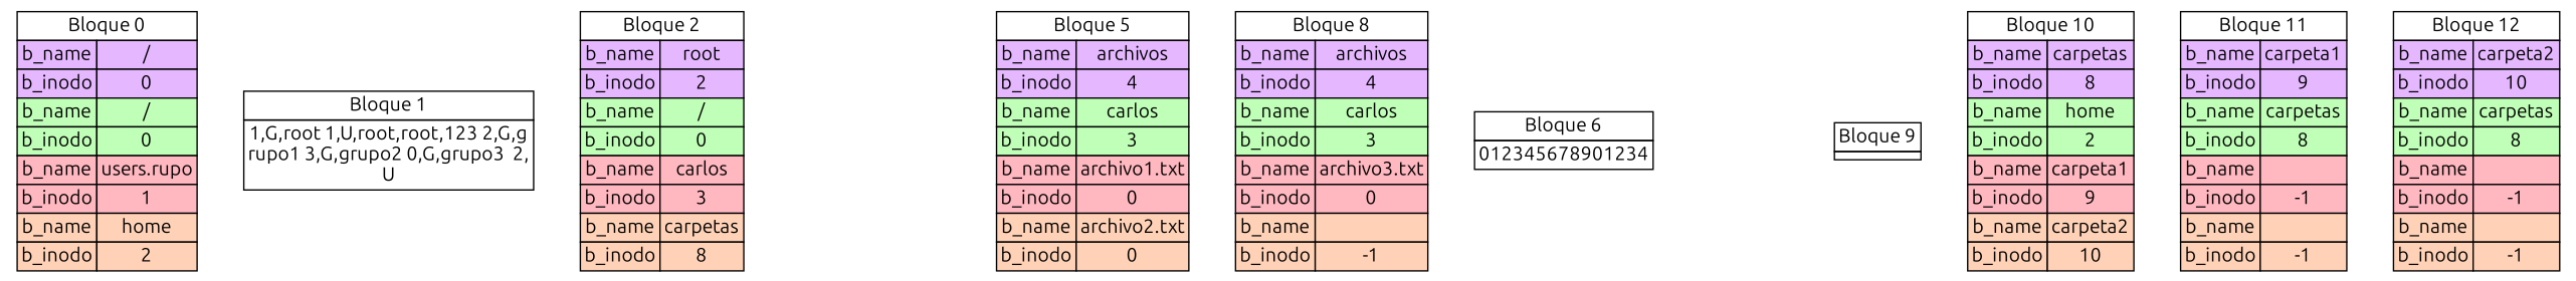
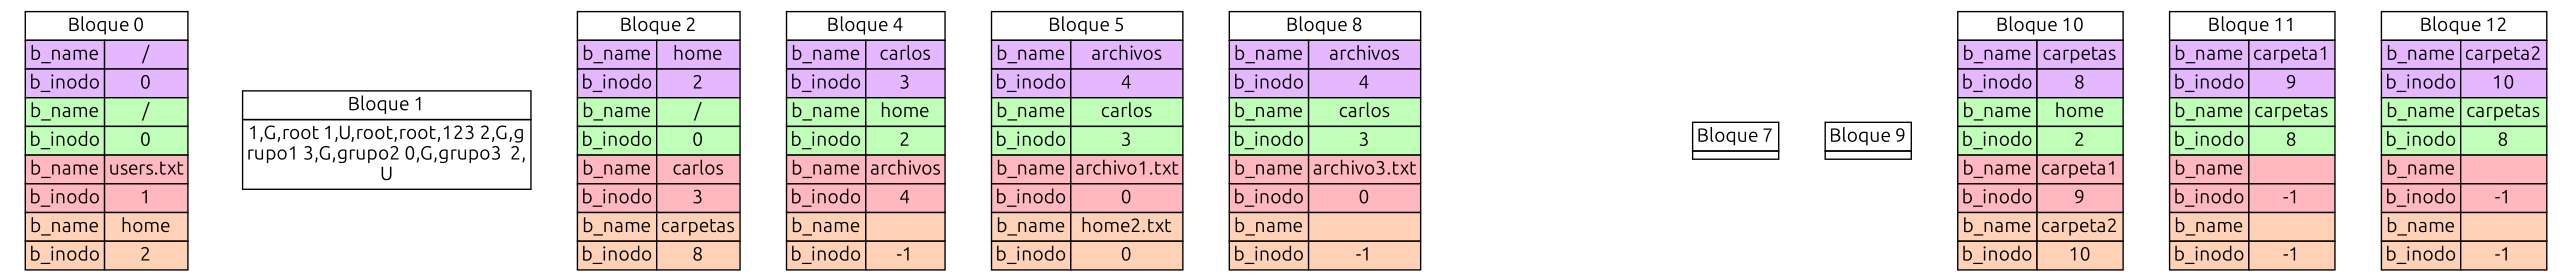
  digraph {
    fontname=Ubuntu
    node [shape=plaintext fontname=Ubuntu]
-   n1 [label=<  <table border='0' cellborder='1' cellspacing='0'> <tr><td port="0" colspan="3">Bloque 0</td></tr> <tr><td bgcolor="#e5b7ff">b_name</td><td bgcolor="#e5b7ff" >/</td></tr> <tr><td bgcolor="#e5b7ff">b_inodo</td><td bgcolor="#e5b7ff">0</td></tr> <tr><td bgcolor="#c0ffb7">b_name</td><td bgcolor="#c0ffb7" >/</td></tr> <tr><td bgcolor="#c0ffb7">b_inodo</td><td bgcolor="#c0ffb7">0</td></tr> <tr><td bgcolor="#ffb7c0">b_name</td><td bgcolor="#ffb7c0" port="ib128">users.rupo</td></tr> <tr><td bgcolor="#ffb7c0">b_inodo</td><td bgcolor="#ffb7c0">1</td></tr> <tr><td bgcolor="#ffd2b7">b_name</td><td bgcolor="#ffd2b7" port="ib256">home</td></tr> <tr><td bgcolor="#ffd2b7">b_inodo</td><td bgcolor="#ffd2b7">2</td></tr> </table> >]
+   n1 [label=<  <table border='0' cellborder='1' cellspacing='0'> <tr><td port="0" colspan="3">Bloque 0</td></tr> <tr><td bgcolor="#e5b7ff">b_name</td><td bgcolor="#e5b7ff" >/</td></tr> <tr><td bgcolor="#e5b7ff">b_inodo</td><td bgcolor="#e5b7ff">0</td></tr> <tr><td bgcolor="#c0ffb7">b_name</td><td bgcolor="#c0ffb7" >/</td></tr> <tr><td bgcolor="#c0ffb7">b_inodo</td><td bgcolor="#c0ffb7">0</td></tr> <tr><td bgcolor="#ffb7c0">b_name</td><td bgcolor="#ffb7c0" port="ib128">users.txt</td></tr> <tr><td bgcolor="#ffb7c0">b_inodo</td><td bgcolor="#ffb7c0">1</td></tr> <tr><td bgcolor="#ffd2b7">b_name</td><td bgcolor="#ffd2b7" port="ib256">home</td></tr> <tr><td bgcolor="#ffd2b7">b_inodo</td><td bgcolor="#ffd2b7">2</td></tr> </table> >]
    n2 [label=<  <table border='0' cellborder='1' cellspacing='0'> <tr><td port="256">Bloque 1</td></tr> <tr><td>1,G,root 1,U,root,root,123 2,G,g<br/>rupo1 3,G,grupo2 0,G,grupo3  2,<br/>U</td></tr> </table> >]
-   n3 [label=<  <table border='0' cellborder='1' cellspacing='0'> <tr><td port="512" colspan="3">Bloque 2</td></tr> <tr><td bgcolor="#e5b7ff">b_name</td><td bgcolor="#e5b7ff" >root</td></tr> <tr><td bgcolor="#e5b7ff">b_inodo</td><td bgcolor="#e5b7ff">2</td></tr> <tr><td bgcolor="#c0ffb7">b_name</td><td bgcolor="#c0ffb7" port="ib0">/</td></tr> <tr><td bgcolor="#c0ffb7">b_inodo</td><td bgcolor="#c0ffb7">0</td></tr> <tr><td bgcolor="#ffb7c0">b_name</td><td bgcolor="#ffb7c0" port="ib384">carlos</td></tr> <tr><td bgcolor="#ffb7c0">b_inodo</td><td bgcolor="#ffb7c0">3</td></tr> <tr><td bgcolor="#ffd2b7">b_name</td><td bgcolor="#ffd2b7" port="ib1024">carpetas</td></tr> <tr><td bgcolor="#ffd2b7">b_inodo</td><td bgcolor="#ffd2b7">8</td></tr> </table> >]
-   n5 [label=<  <table border='0' cellborder='1' cellspacing='0'> <tr><td port="1152" colspan="3">Bloque 5</td></tr> <tr><td bgcolor="#e5b7ff">b_name</td><td bgcolor="#e5b7ff" >archivos</td></tr> <tr><td bgcolor="#e5b7ff">b_inodo</td><td bgcolor="#e5b7ff">4</td></tr> <tr><td bgcolor="#c0ffb7">b_name</td><td bgcolor="#c0ffb7" port="ib384">carlos</td></tr> <tr><td bgcolor="#c0ffb7">b_inodo</td><td bgcolor="#c0ffb7">3</td></tr> <tr><td bgcolor="#ffb7c0">b_name</td><td bgcolor="#ffb7c0" port="ib0">archivo1.txt</td></tr> <tr><td bgcolor="#ffb7c0">b_inodo</td><td bgcolor="#ffb7c0">0</td></tr> <tr><td bgcolor="#ffd2b7">b_name</td><td bgcolor="#ffd2b7" port="ib0">archivo2.txt</td></tr> <tr><td bgcolor="#ffd2b7">b_inodo</td><td bgcolor="#ffd2b7">0</td></tr> </table> >]
+   n3 [label=<  <table border='0' cellborder='1' cellspacing='0'> <tr><td port="512" colspan="3">Bloque 2</td></tr> <tr><td bgcolor="#e5b7ff">b_name</td><td bgcolor="#e5b7ff" >home</td></tr> <tr><td bgcolor="#e5b7ff">b_inodo</td><td bgcolor="#e5b7ff">2</td></tr> <tr><td bgcolor="#c0ffb7">b_name</td><td bgcolor="#c0ffb7" port="ib0">/</td></tr> <tr><td bgcolor="#c0ffb7">b_inodo</td><td bgcolor="#c0ffb7">0</td></tr> <tr><td bgcolor="#ffb7c0">b_name</td><td bgcolor="#ffb7c0" port="ib384">carlos</td></tr> <tr><td bgcolor="#ffb7c0">b_inodo</td><td bgcolor="#ffb7c0">3</td></tr> <tr><td bgcolor="#ffd2b7">b_name</td><td bgcolor="#ffd2b7" port="ib1024">carpetas</td></tr> <tr><td bgcolor="#ffd2b7">b_inodo</td><td bgcolor="#ffd2b7">8</td></tr> </table> >]
+   n4 [label=<  <table border='0' cellborder='1' cellspacing='0'> <tr><td port="896" colspan="3">Bloque 4</td></tr> <tr><td bgcolor="#e5b7ff">b_name</td><td bgcolor="#e5b7ff" >carlos</td></tr> <tr><td bgcolor="#e5b7ff">b_inodo</td><td bgcolor="#e5b7ff">3</td></tr> <tr><td bgcolor="#c0ffb7">b_name</td><td bgcolor="#c0ffb7" port="ib256">home</td></tr> <tr><td bgcolor="#c0ffb7">b_inodo</td><td bgcolor="#c0ffb7">2</td></tr> <tr><td bgcolor="#ffb7c0">b_name</td><td bgcolor="#ffb7c0" port="ib512">archivos</td></tr> <tr><td bgcolor="#ffb7c0">b_inodo</td><td bgcolor="#ffb7c0">4</td></tr> <tr><td bgcolor="#ffd2b7">b_name</td><td bgcolor="#ffd2b7" ></td></tr> <tr><td bgcolor="#ffd2b7">b_inodo</td><td bgcolor="#ffd2b7">-1</td></tr> </table> >]
+   n5 [label=<  <table border='0' cellborder='1' cellspacing='0'> <tr><td port="1152" colspan="3">Bloque 5</td></tr> <tr><td bgcolor="#e5b7ff">b_name</td><td bgcolor="#e5b7ff" >archivos</td></tr> <tr><td bgcolor="#e5b7ff">b_inodo</td><td bgcolor="#e5b7ff">4</td></tr> <tr><td bgcolor="#c0ffb7">b_name</td><td bgcolor="#c0ffb7" port="ib384">carlos</td></tr> <tr><td bgcolor="#c0ffb7">b_inodo</td><td bgcolor="#c0ffb7">3</td></tr> <tr><td bgcolor="#ffb7c0">b_name</td><td bgcolor="#ffb7c0" port="ib0">archivo1.txt</td></tr> <tr><td bgcolor="#ffb7c0">b_inodo</td><td bgcolor="#ffb7c0">0</td></tr> <tr><td bgcolor="#ffd2b7">b_name</td><td bgcolor="#ffd2b7" port="ib0">home2.txt</td></tr> <tr><td bgcolor="#ffd2b7">b_inodo</td><td bgcolor="#ffd2b7">0</td></tr> </table> >]
    n6 [label=<  <table border='0' cellborder='1' cellspacing='0'> <tr><td port="1536" colspan="3">Bloque 8</td></tr> <tr><td bgcolor="#e5b7ff">b_name</td><td bgcolor="#e5b7ff" >archivos</td></tr> <tr><td bgcolor="#e5b7ff">b_inodo</td><td bgcolor="#e5b7ff">4</td></tr> <tr><td bgcolor="#c0ffb7">b_name</td><td bgcolor="#c0ffb7" port="ib384">carlos</td></tr> <tr><td bgcolor="#c0ffb7">b_inodo</td><td bgcolor="#c0ffb7">3</td></tr> <tr><td bgcolor="#ffb7c0">b_name</td><td bgcolor="#ffb7c0" port="ib0">archivo3.txt</td></tr> <tr><td bgcolor="#ffb7c0">b_inodo</td><td bgcolor="#ffb7c0">0</td></tr> <tr><td bgcolor="#ffd2b7">b_name</td><td bgcolor="#ffd2b7" ></td></tr> <tr><td bgcolor="#ffd2b7">b_inodo</td><td bgcolor="#ffd2b7">-1</td></tr> </table> >]
-   n7 [label=<  <table border='0' cellborder='1' cellspacing='0'> <tr><td port="1408">Bloque 6</td></tr> <tr><td>012345678901234</td></tr> </table> >]
+   n8 [label=<  <table border='0' cellborder='1' cellspacing='0'> <tr><td port="1664">Bloque 7</td></tr> <tr><td></td></tr> </table> >]
    n9 [label=<  <table border='0' cellborder='1' cellspacing='0'> <tr><td port="2048">Bloque 9</td></tr> <tr><td></td></tr> </table> >]
    n10 [label=<  <table border='0' cellborder='1' cellspacing='0'> <tr><td port="2304" colspan="3">Bloque 10</td></tr> <tr><td bgcolor="#e5b7ff">b_name</td><td bgcolor="#e5b7ff" >carpetas</td></tr> <tr><td bgcolor="#e5b7ff">b_inodo</td><td bgcolor="#e5b7ff">8</td></tr> <tr><td bgcolor="#c0ffb7">b_name</td><td bgcolor="#c0ffb7" port="ib256">home</td></tr> <tr><td bgcolor="#c0ffb7">b_inodo</td><td bgcolor="#c0ffb7">2</td></tr> <tr><td bgcolor="#ffb7c0">b_name</td><td bgcolor="#ffb7c0" port="ib1152">carpeta1</td></tr> <tr><td bgcolor="#ffb7c0">b_inodo</td><td bgcolor="#ffb7c0">9</td></tr> <tr><td bgcolor="#ffd2b7">b_name</td><td bgcolor="#ffd2b7" port="ib1280">carpeta2</td></tr> <tr><td bgcolor="#ffd2b7">b_inodo</td><td bgcolor="#ffd2b7">10</td></tr> </table> >]
    n11 [label=<  <table border='0' cellborder='1' cellspacing='0'> <tr><td port="2560" colspan="3">Bloque 11</td></tr> <tr><td bgcolor="#e5b7ff">b_name</td><td bgcolor="#e5b7ff" >carpeta1</td></tr> <tr><td bgcolor="#e5b7ff">b_inodo</td><td bgcolor="#e5b7ff">9</td></tr> <tr><td bgcolor="#c0ffb7">b_name</td><td bgcolor="#c0ffb7" port="ib1024">carpetas</td></tr> <tr><td bgcolor="#c0ffb7">b_inodo</td><td bgcolor="#c0ffb7">8</td></tr> <tr><td bgcolor="#ffb7c0">b_name</td><td bgcolor="#ffb7c0" ></td></tr> <tr><td bgcolor="#ffb7c0">b_inodo</td><td bgcolor="#ffb7c0">-1</td></tr> <tr><td bgcolor="#ffd2b7">b_name</td><td bgcolor="#ffd2b7" ></td></tr> <tr><td bgcolor="#ffd2b7">b_inodo</td><td bgcolor="#ffd2b7">-1</td></tr> </table> >]
    n12 [label=<  <table border='0' cellborder='1' cellspacing='0'> <tr><td port="2816" colspan="3">Bloque 12</td></tr> <tr><td bgcolor="#e5b7ff">b_name</td><td bgcolor="#e5b7ff" >carpeta2</td></tr> <tr><td bgcolor="#e5b7ff">b_inodo</td><td bgcolor="#e5b7ff">10</td></tr> <tr><td bgcolor="#c0ffb7">b_name</td><td bgcolor="#c0ffb7" port="ib1024">carpetas</td></tr> <tr><td bgcolor="#c0ffb7">b_inodo</td><td bgcolor="#c0ffb7">8</td></tr> <tr><td bgcolor="#ffb7c0">b_name</td><td bgcolor="#ffb7c0" ></td></tr> <tr><td bgcolor="#ffb7c0">b_inodo</td><td bgcolor="#ffb7c0">-1</td></tr> <tr><td bgcolor="#ffd2b7">b_name</td><td bgcolor="#ffd2b7" ></td></tr> <tr><td bgcolor="#ffd2b7">b_inodo</td><td bgcolor="#ffd2b7">-1</td></tr> </table> >]
  }
